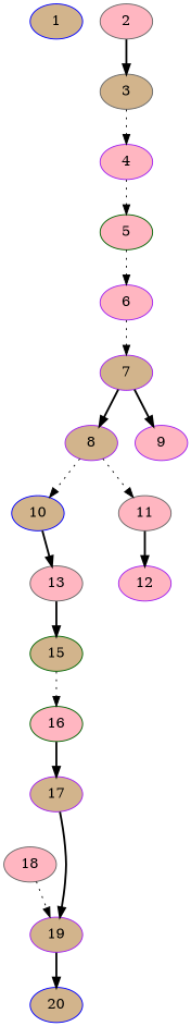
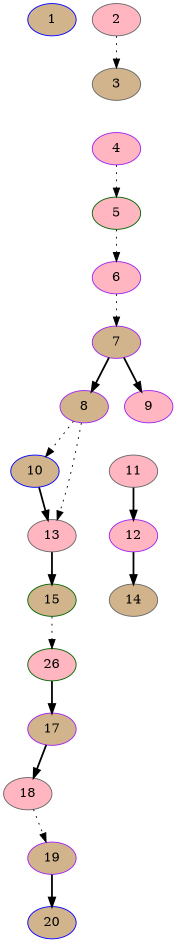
  digraph {
    node [alpha=0.05 color=purple fillcolor=tan style=filled]
    edge [style=bold]
    1 [color=blue expect_size=40781824]
    2 [alpha=0.17 color=gray40 expect_size=43456512 fillcolor=lightpink]
    3 [alpha=0.12 color=gray40 expect_size=7539712]
    4 [alpha=0.10 expect_size=17707008 fillcolor=lightpink]
    5 [alpha=0.04 color=darkgreen expect_size=44592128 fillcolor=lightpink]
    6 [alpha=0.06 expect_size=49514496 fillcolor=lightpink]
    7 [alpha=0.15 expect_size=15208448]
    8 [alpha=0.09 expect_size=30844928]
    9 [alpha=0.12 expect_size=16753664 fillcolor=lightpink]
    10 [alpha=0.15 color=blue expect_size=35151872]
    11 [alpha=0.16 color=gray40 expect_size=29565952 fillcolor=lightpink]
    13 [color=gray40 expect_size=33079296 fillcolor=lightpink]
    12 [alpha=0.04 expect_size=40524800 fillcolor=lightpink]
    15 [alpha=0.02 color=darkgreen expect_size=39375872]
-   16 [alpha=0.07 color=darkgreen expect_size=48703488 fillcolor=lightpink]
+   14 [alpha=0.06 color=gray40 expect_size=15364096]
+   16 [alpha=0.07 color=darkgreen expect_size=48703488 fillcolor=lightpink label=26]
    17 [alpha=0.17 expect_size=14595072]
    18 [alpha=0.01 color=gray40 expect_size=49309696 fillcolor=lightpink]
    19 [expect_size=22923264]
    20 [alpha=0.15 color=blue expect_size=51252224]
-   2 -> 3
-   3 -> 4 [style=dotted]
+   2 -> 3 [style=dotted]
    4 -> 5 [style=dotted]
    5 -> 6 [style=dotted]
    6 -> 7 [style=dotted]
    7 -> 8
    7 -> 9
    8 -> 10 [style=dotted]
-   8 -> 11 [style=dotted]
+   8 -> 13 [style=dotted]
    10 -> 13
    11 -> 12
    13 -> 15
+   12 -> 14
    15 -> 16 [style=dotted]
    16 -> 17
-   17 -> 19
+   17 -> 18
    18 -> 19 [style=dotted]
    19 -> 20
  }
